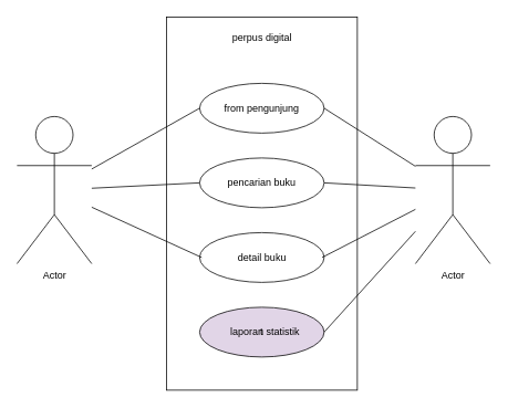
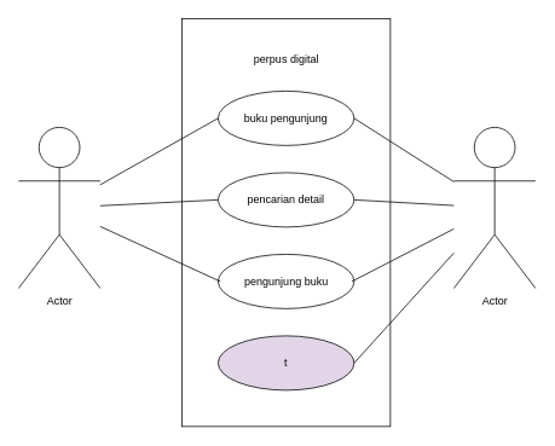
  <mxCell id="0" />
  <mxCell id="1" parent="0" />
  <mxCell id="2" value="" style="rounded=0;whiteSpace=wrap;html=1;" vertex="1" parent="1"><mxGeometry x="200" y="20" width="230" height="450" as="geometry" /></mxCell>
  <mxCell id="3" value="" style="ellipse;whiteSpace=wrap;html=1;" vertex="1" parent="1"><mxGeometry x="240" y="280" width="150" height="60" as="geometry" /></mxCell>
  <mxCell id="4" value="" style="ellipse;whiteSpace=wrap;html=1;" vertex="1" parent="1"><mxGeometry x="240" y="190" width="150" height="60" as="geometry" /></mxCell>
  <mxCell id="5" value="" style="ellipse;whiteSpace=wrap;html=1;" vertex="1" parent="1"><mxGeometry x="240" y="100" width="150" height="60" as="geometry" /></mxCell>
  <mxCell id="6" value="t" style="ellipse;whiteSpace=wrap;html=1;fillColor=#e1d5e7;" vertex="1" parent="1"><mxGeometry x="240" y="370" width="150" height="60" as="geometry" /></mxCell>
- <mxCell id="7" value="perpus digital" style="text;html=1;align=center;verticalAlign=middle;resizable=0;points=[];autosize=1;strokeColor=none;fillColor=none;" vertex="1" parent="1"><mxGeometry x="265" y="30" width="100" height="30" as="geometry" /></mxCell>
- <mxCell id="8" value="from pengunjung" style="text;html=1;strokeColor=none;fillColor=none;align=center;verticalAlign=middle;whiteSpace=wrap;rounded=0;" vertex="1" parent="1"><mxGeometry x="225" y="90" width="180" height="80" as="geometry" /></mxCell>
- <mxCell id="9" value="pencarian buku" style="text;html=1;strokeColor=none;fillColor=none;align=center;verticalAlign=middle;whiteSpace=wrap;rounded=0;" vertex="1" parent="1"><mxGeometry x="225" y="172.5" width="180" height="95" as="geometry" /></mxCell>
- <mxCell id="10" value="detail buku" style="text;html=1;strokeColor=none;fillColor=none;align=center;verticalAlign=middle;whiteSpace=wrap;rounded=0;" vertex="1" parent="1"><mxGeometry x="242.5" y="270" width="145" height="80" as="geometry" /></mxCell>
- <mxCell id="11" value="laporan statistik" style="text;html=1;strokeColor=none;fillColor=none;align=center;verticalAlign=middle;whiteSpace=wrap;rounded=0;" vertex="1" parent="1"><mxGeometry x="264" y="385" width="110" height="30" as="geometry" /></mxCell>
+ <mxCell id="7" value="perpus digital" style="text;html=1;align=center;verticalAlign=middle;resizable=0;points=[];autosize=1;strokeColor=none;fillColor=none;" vertex="1" parent="1"><mxGeometry x="265" y="50" width="100" height="30" as="geometry" /></mxCell>
+ <mxCell id="8" value="buku pengunjung" style="text;html=1;strokeColor=none;fillColor=none;align=center;verticalAlign=middle;whiteSpace=wrap;rounded=0;" vertex="1" parent="1"><mxGeometry x="225" y="90" width="180" height="80" as="geometry" /></mxCell>
+ <mxCell id="9" value="pencarian detail" style="text;html=1;strokeColor=none;fillColor=none;align=center;verticalAlign=middle;whiteSpace=wrap;rounded=0;" vertex="1" parent="1"><mxGeometry x="225" y="172.5" width="180" height="95" as="geometry" /></mxCell>
+ <mxCell id="10" value="pengunjung buku" style="text;html=1;strokeColor=none;fillColor=none;align=center;verticalAlign=middle;whiteSpace=wrap;rounded=0;" vertex="1" parent="1"><mxGeometry x="242.5" y="270" width="145" height="80" as="geometry" /></mxCell>
  <mxCell id="12" value="Actor" style="shape=umlActor;verticalLabelPosition=bottom;verticalAlign=top;html=1;outlineConnect=0;" vertex="1" parent="1"><mxGeometry x="20" y="140" width="90" height="177.5" as="geometry" /></mxCell>
  <mxCell id="13" value="Actor" style="shape=umlActor;verticalLabelPosition=bottom;verticalAlign=top;html=1;outlineConnect=0;" vertex="1" parent="1"><mxGeometry x="500" y="140" width="90" height="177.5" as="geometry" /></mxCell>
  <mxCell id="14" value="" style="endArrow=none;html=1;rounded=0;entryX=0.083;entryY=0.5;entryDx=0;entryDy=0;entryPerimeter=0;" edge="1" parent="1" source="12" target="8"><mxGeometry width="50" height="50" relative="1" as="geometry"><mxPoint x="230" y="310" as="sourcePoint" /><mxPoint x="280" y="260" as="targetPoint" /></mxGeometry></mxCell>
  <mxCell id="15" value="" style="endArrow=none;html=1;rounded=0;entryX=0.083;entryY=0.5;entryDx=0;entryDy=0;entryPerimeter=0;" edge="1" parent="1" source="12" target="9"><mxGeometry width="50" height="50" relative="1" as="geometry"><mxPoint x="230" y="310" as="sourcePoint" /><mxPoint x="280" y="260" as="targetPoint" /></mxGeometry></mxCell>
  <mxCell id="16" value="" style="endArrow=none;html=1;rounded=0;" edge="1" parent="1" target="13"><mxGeometry width="50" height="50" relative="1" as="geometry"><mxPoint x="390" y="130" as="sourcePoint" /><mxPoint x="280" y="260" as="targetPoint" /></mxGeometry></mxCell>
  <mxCell id="17" value="" style="endArrow=none;html=1;rounded=0;exitX=0.917;exitY=0.5;exitDx=0;exitDy=0;exitPerimeter=0;" edge="1" parent="1" source="9" target="13"><mxGeometry width="50" height="50" relative="1" as="geometry"><mxPoint x="230" y="310" as="sourcePoint" /><mxPoint x="280" y="260" as="targetPoint" /></mxGeometry></mxCell>
  <mxCell id="18" value="" style="endArrow=none;html=1;rounded=0;entryX=0;entryY=0.5;entryDx=0;entryDy=0;" edge="1" parent="1" source="12" target="10"><mxGeometry width="50" height="50" relative="1" as="geometry"><mxPoint x="230" y="310" as="sourcePoint" /><mxPoint x="280" y="260" as="targetPoint" /></mxGeometry></mxCell>
  <mxCell id="19" value="" style="endArrow=none;html=1;rounded=0;exitX=1;exitY=0.5;exitDx=0;exitDy=0;" edge="1" parent="1" source="10" target="13"><mxGeometry width="50" height="50" relative="1" as="geometry"><mxPoint x="230" y="310" as="sourcePoint" /><mxPoint x="280" y="260" as="targetPoint" /></mxGeometry></mxCell>
  <mxCell id="20" value="" style="endArrow=none;html=1;rounded=0;exitX=1;exitY=0.5;exitDx=0;exitDy=0;" edge="1" parent="1" source="6" target="13"><mxGeometry width="50" height="50" relative="1" as="geometry"><mxPoint x="440" y="420" as="sourcePoint" /><mxPoint x="490" y="370" as="targetPoint" /></mxGeometry></mxCell>
